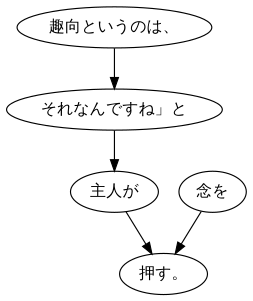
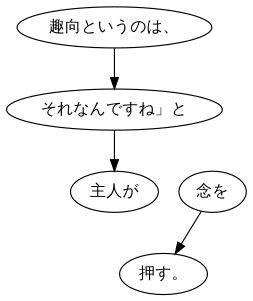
  digraph {
    n1 [label="趣向というのは、"]
    n2 [label="それなんですね」と"]
    n3 [label="主人が"]
    n4 [label="押す。"]
    n5 [label="念を"]
    n1 -> n2
    n2 -> n3
-   n3 -> n4
    n5 -> n4
  }
